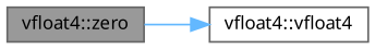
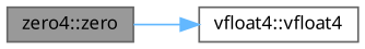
  digraph {
    rankdir=LR
    fontname="Noto Sans"
    node [fontname="Noto Sans" fontsize=10 shape=box style=filled]
-   n1 [color=gray40 fillcolor=grey60 fontcolor=black height=0.2 label="vfloat4::zero" width=0.4]
+   n1 [color=gray40 fillcolor=grey60 fontcolor=black height=0.2 label="zero4::zero" width=0.4]
    n2 [color=grey40 fillcolor=white height=0.2 label="vfloat4::vfloat4" width=0.4]
    n1 -> n2 [color=steelblue1 fontname="Noto Sans" fontsize=10 labelfontname=Helvetica labelfontsize=10 style=solid]
  }
